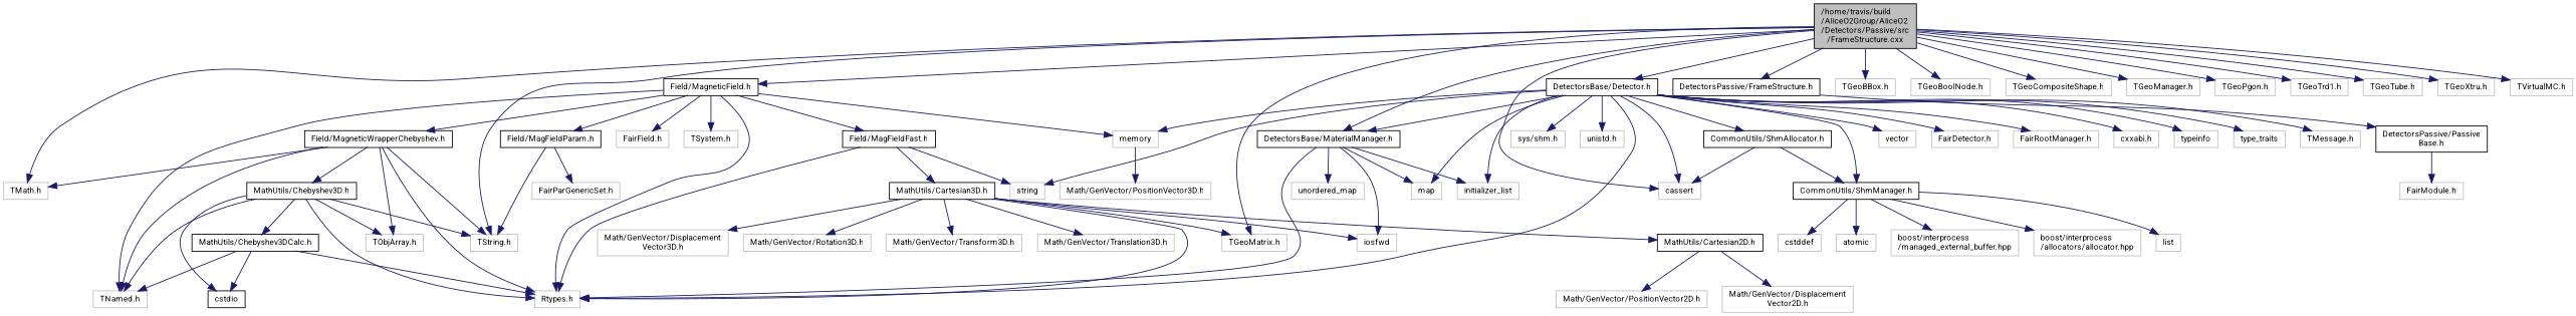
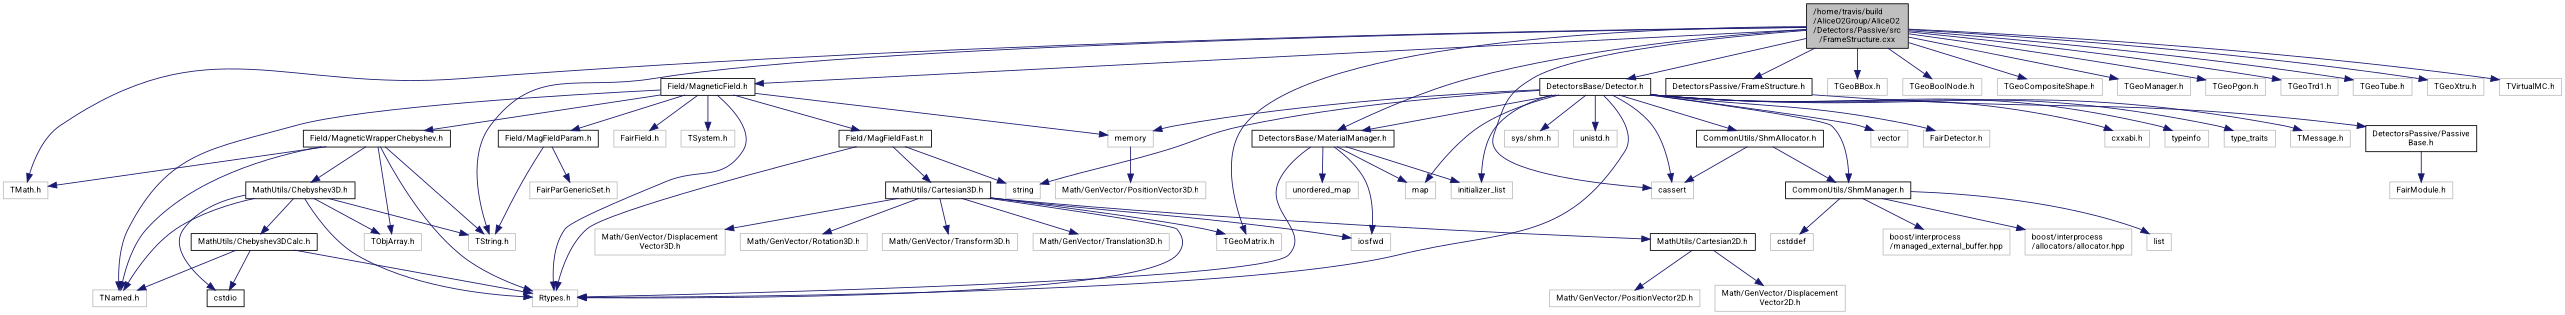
  digraph {
    fontname=Roboto
    node [color=grey75 fontname=Roboto fontsize=10 shape=record]
    edge [color=midnightblue fontname=Roboto fontsize=10 labelfontname=Helvetica labelfontsize=10 style=solid]
    n1 [color=black fillcolor=grey75 fontcolor=black height=0.2 label="/home/travis/build\l/AliceO2Group/AliceO2\l/Detectors/Passive/src\l/FrameStructure.cxx" style=filled width=0.4]
    n2 [color=black height=0.2 label="Field/MagneticField.h" width=0.4]
    n3 [height=0.2 label="TString.h" width=0.4]
    n4 [height=0.2 label="TMath.h" width=0.4]
    n5 [height=0.2 label="TGeoMatrix.h" width=0.4]
    n6 [color=black height=0.2 label="DetectorsPassive/FrameStructure.h" width=0.4]
    n7 [color=black height=0.2 label="DetectorsBase/Detector.h" width=0.4]
    n8 [color=black height=0.2 label="DetectorsBase/MaterialManager.h" width=0.4]
    n9 [height=0.2 label=cassert width=0.4]
    n10 [height=0.2 label="TGeoBBox.h" width=0.4]
    n11 [height=0.2 label="TGeoBoolNode.h" width=0.4]
    n12 [height=0.2 label="TGeoCompositeShape.h" width=0.4]
    n13 [height=0.2 label="TGeoManager.h" width=0.4]
    n14 [height=0.2 label="TGeoPgon.h" width=0.4]
    n15 [height=0.2 label="TGeoTrd1.h" width=0.4]
    n16 [height=0.2 label="TGeoTube.h" width=0.4]
    n17 [height=0.2 label="TGeoXtru.h" width=0.4]
    n18 [height=0.2 label="TVirtualMC.h" width=0.4]
    n19 [height=0.2 label="FairField.h" width=0.4]
    n20 [color=black height=0.2 label="Field/MagFieldParam.h" width=0.4]
    n21 [color=black height=0.2 label="Field/MagneticWrapperChebyshev.h" width=0.4]
    n22 [height=0.2 label="TNamed.h" width=0.4]
    n23 [height=0.2 label="Rtypes.h" width=0.4]
    n24 [color=black height=0.2 label="Field/MagFieldFast.h" width=0.4]
    n25 [height=0.2 label="TSystem.h" width=0.4]
    n26 [height=0.2 label=memory width=0.4]
    n27 [color=black height=0.2 label="DetectorsPassive/Passive\lBase.h" width=0.4]
    n28 [height=0.2 label=string width=0.4]
    n29 [height=0.2 label=map width=0.4]
    n30 [height=0.2 label=vector width=0.4]
    n31 [height=0.2 label=initializer_list width=0.4]
    n32 [height=0.2 label="FairDetector.h" width=0.4]
-   n33 [height=0.2 label="FairRootManager.h" width=0.4]
    n34 [height=0.2 label="cxxabi.h" width=0.4]
    n35 [height=0.2 label=typeinfo width=0.4]
    n36 [height=0.2 label=type_traits width=0.4]
    n37 [height=0.2 label="TMessage.h" width=0.4]
    n38 [color=black height=0.2 label="CommonUtils/ShmManager.h" width=0.4]
    n39 [color=black height=0.2 label="CommonUtils/ShmAllocator.h" width=0.4]
    n40 [height=0.2 label="sys/shm.h" width=0.4]
    n41 [height=0.2 label="unistd.h" width=0.4]
    n42 [height=0.2 label=iosfwd width=0.4]
    n43 [height=0.2 label=unordered_map width=0.4]
    n44 [height=0.2 label="FairParGenericSet.h" width=0.4]
    n45 [height=0.2 label="TObjArray.h" width=0.4]
    n46 [color=black height=0.2 label="MathUtils/Chebyshev3D.h" width=0.4]
    n47 [color=black height=0.2 label="MathUtils/Cartesian3D.h" width=0.4]
    n48 [height=0.2 label="Math/GenVector/PositionVector3D.h" width=0.4]
    n49 [color=black height=0.2 label="MathUtils/Chebyshev3DCalc.h" width=0.4]
    n50 [color=black height=0.2 label=cstdio width=0.4]
    n51 [height=0.2 label="Math/GenVector/Displacement\lVector3D.h" width=0.4]
    n52 [height=0.2 label="Math/GenVector/Rotation3D.h" width=0.4]
    n53 [height=0.2 label="Math/GenVector/Transform3D.h" width=0.4]
    n54 [height=0.2 label="Math/GenVector/Translation3D.h" width=0.4]
    n55 [color=black height=0.2 label="MathUtils/Cartesian2D.h" width=0.4]
    n56 [height=0.2 label="Math/GenVector/Displacement\lVector2D.h" width=0.4]
    n57 [height=0.2 label="Math/GenVector/PositionVector2D.h" width=0.4]
    n58 [height=0.2 label="FairModule.h" width=0.4]
    n59 [height=0.2 label=list width=0.4]
    n60 [height=0.2 label=cstddef width=0.4]
-   n61 [height=0.2 label=atomic width=0.4]
    n62 [height=0.2 label="boost/interprocess\l/managed_external_buffer.hpp" width=0.4]
    n63 [height=0.2 label="boost/interprocess\l/allocators/allocator.hpp" width=0.4]
    n1 -> n2
    n1 -> n3
    n1 -> n4
    n1 -> n5
    n1 -> n6
    n1 -> n7
    n1 -> n8
    n1 -> n9
    n1 -> n10
    n1 -> n11
    n1 -> n12
    n1 -> n13
    n1 -> n14
    n1 -> n15
    n1 -> n16
    n1 -> n17
    n1 -> n18
    n2 -> n19
    n2 -> n20
    n2 -> n21
    n2 -> n22
    n2 -> n23
    n2 -> n24
    n2 -> n25
    n2 -> n26
    n6 -> n27
    n7 -> n8
    n7 -> n9
    n7 -> n23
    n7 -> n26
    n7 -> n28
    n7 -> n29
    n7 -> n30
    n7 -> n31
    n7 -> n32
-   n7 -> n33
    n7 -> n34
    n7 -> n35
    n7 -> n36
    n7 -> n37
    n7 -> n38
    n7 -> n39
    n7 -> n40
    n7 -> n41
    n8 -> n23
    n8 -> n29
    n8 -> n31
    n8 -> n42
    n8 -> n43
    n20 -> n3
    n20 -> n44
    n21 -> n3
    n21 -> n4
    n21 -> n22
    n21 -> n23
    n21 -> n45
    n21 -> n46
    n24 -> n23
    n24 -> n28
    n24 -> n47
    n26 -> n48
    n27 -> n58
    n38 -> n59
    n38 -> n60
-   n38 -> n61
    n38 -> n62
    n38 -> n63
    n39 -> n9
    n39 -> n38
    n46 -> n3
    n46 -> n22
    n46 -> n23
    n46 -> n45
    n46 -> n49
    n46 -> n50
    n47 -> n5
    n47 -> n23
    n47 -> n42
    n47 -> n51
    n47 -> n52
    n47 -> n53
    n47 -> n54
    n47 -> n55
    n49 -> n22
    n49 -> n23
    n49 -> n50
    n55 -> n56
    n55 -> n57
  }
